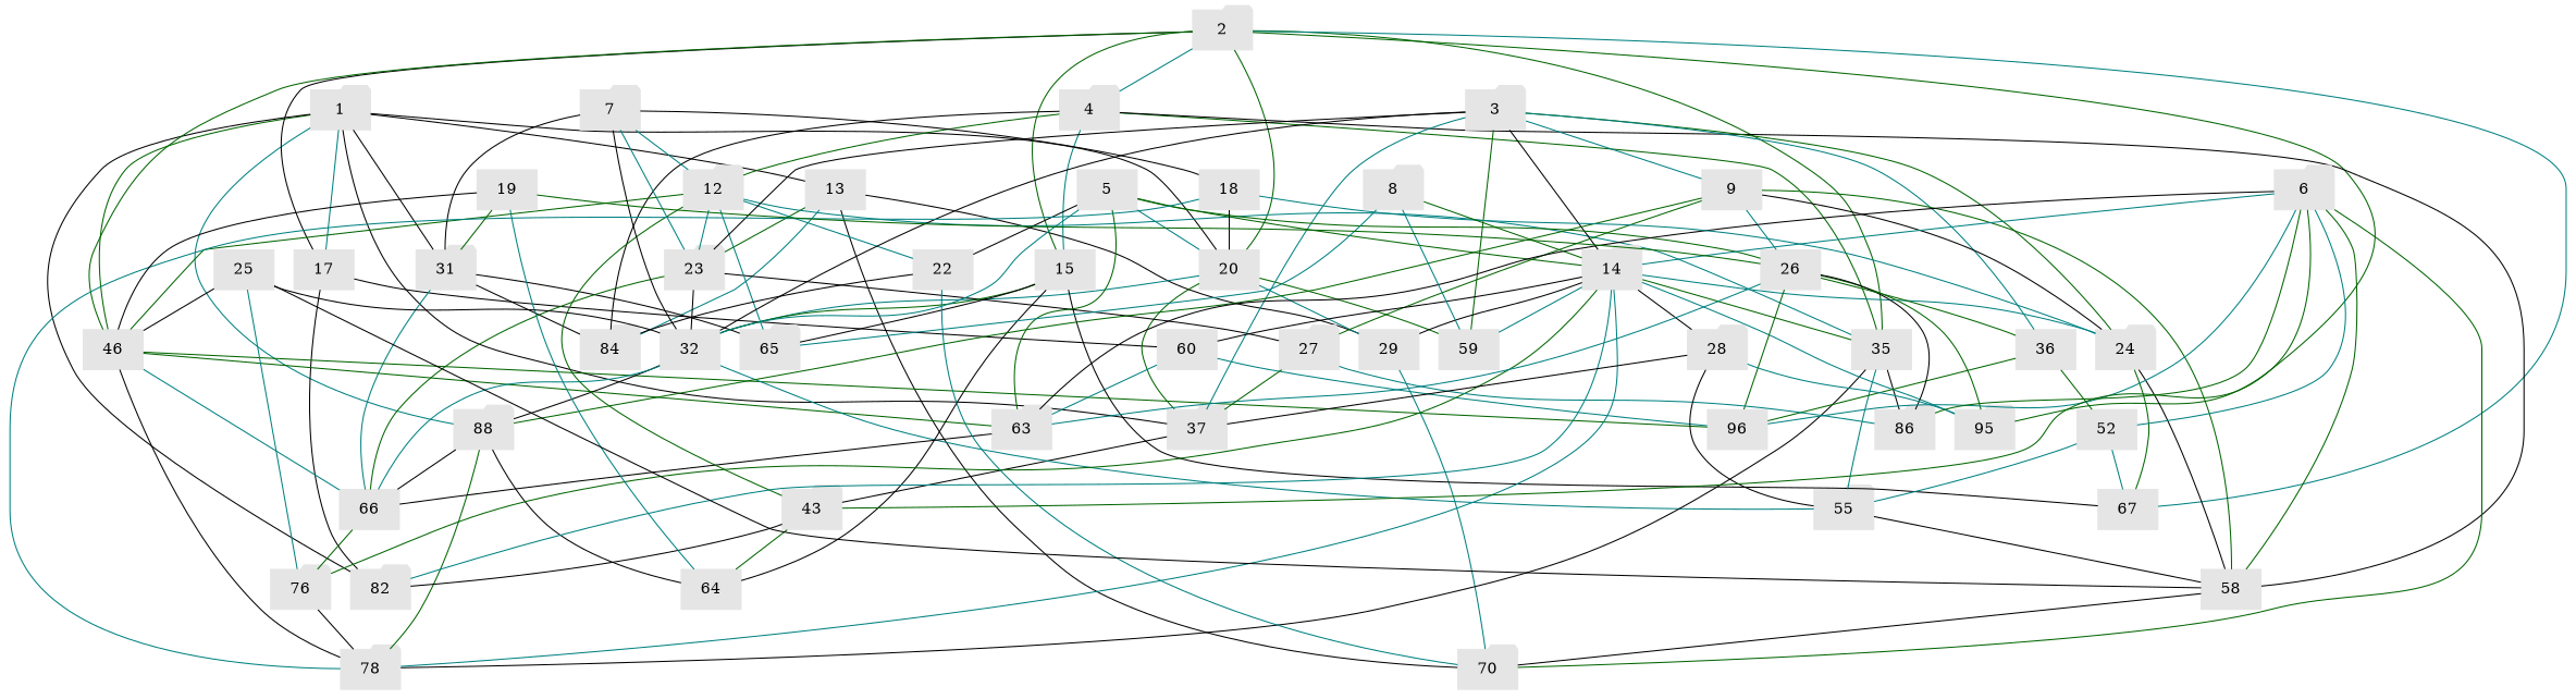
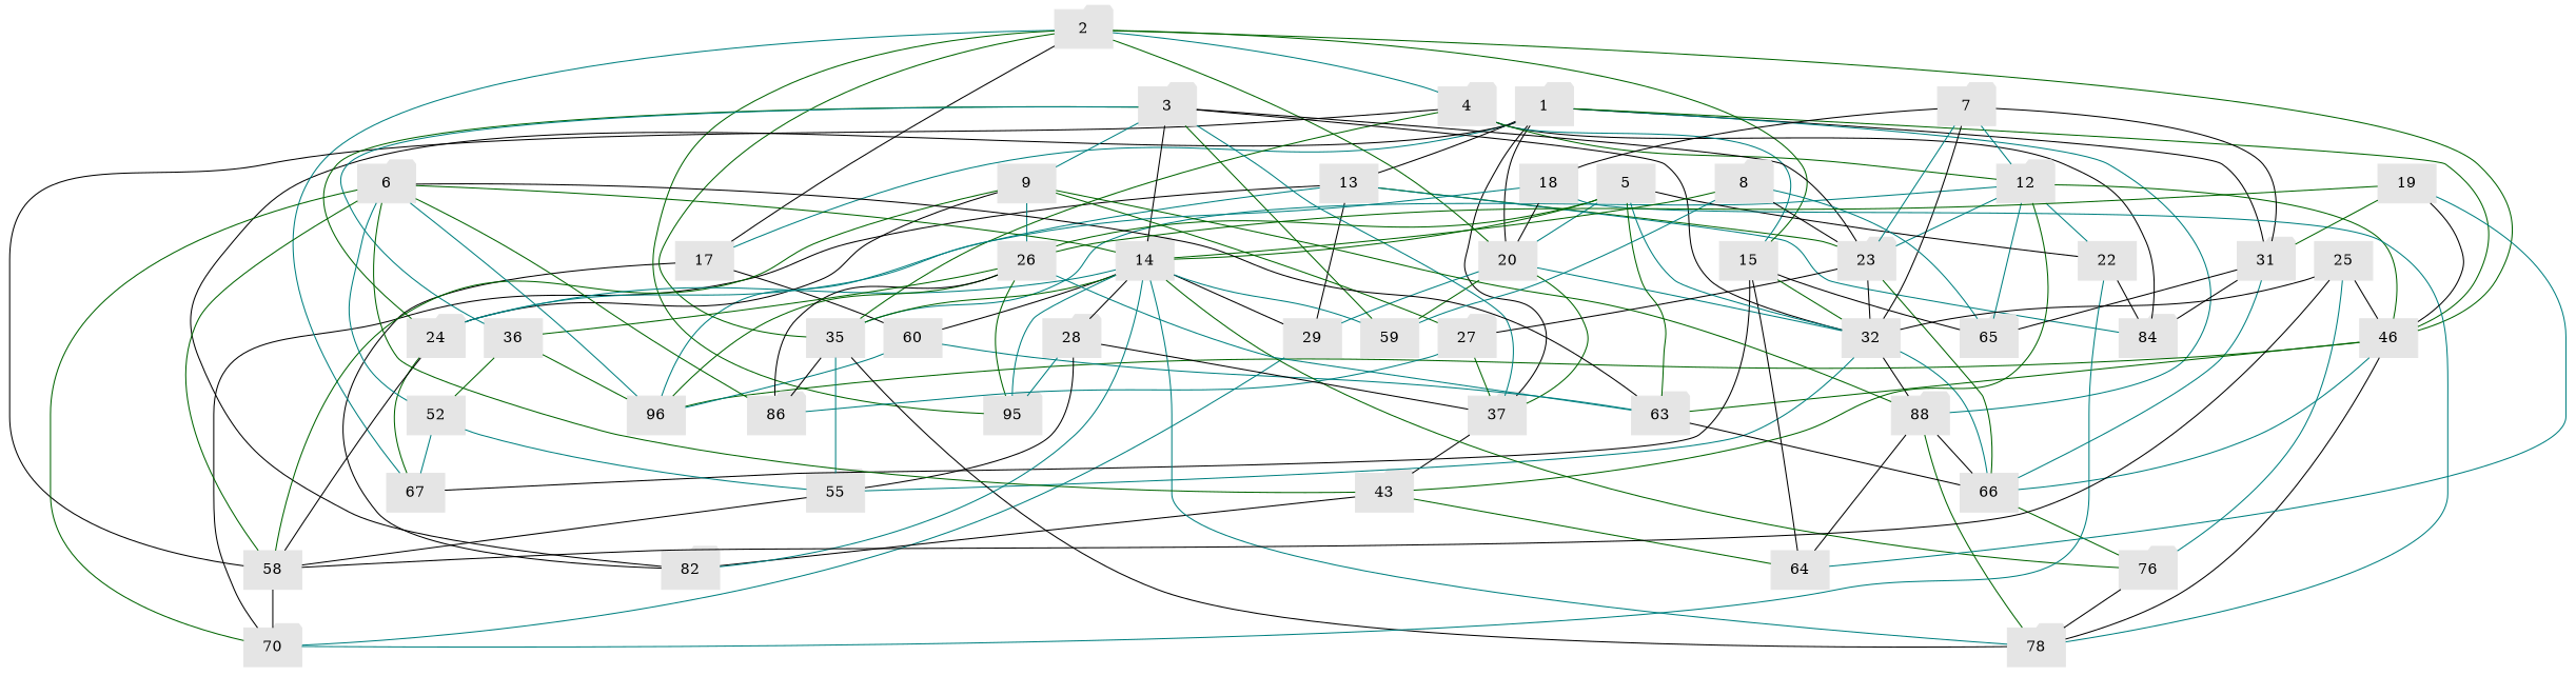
  graph {
    node [color=gray90 shape=folder style=filled]
    edge [color=black]
    1 [super="+72"]
    13 [shape=box super="+33"]
    17 [shape=box]
    20 [shape=box super="+90+49"]
    31 [super="+101"]
    37 [super="+79+92"]
    n7 [label=88 super="+69"]
    46 [shape=box super="+47"]
    82
    23 [super="+53"]
    84
    70 [super="+99"]
    96 [shape=box super="+97"]
    29 [shape=box]
    60 [shape=box]
    32 [shape=box super="+56+77"]
    59 [shape=box]
    65
    66 [shape=box super="+93+81"]
    43 [super="+75"]
    78 [super="+83"]
    64 [shape=box]
    63 [super="+89"]
    2 [super="+80+39"]
    4 [super="+48"]
    15 [shape=box super="+94"]
    35 [shape=box super="+51"]
    67 [shape=box]
    95
    12 [super="+44+61"]
    58 [shape=box super="+71+98"]
    86
    55 [super="+68"]
    3 [super="+11"]
    9 [shape=box super="+74"]
    14 [super="+45+16"]
    24 [super="+100"]
    36 [shape=box]
    26 [shape=box super="+57+40"]
    27
    28
    76
    52 [shape=box]
    22 [shape=box]
    5 [shape=box super="+34+21"]
    6 [super="+42+10"]
    7 [super="+91"]
    18 [shape=box]
    8
    19 [shape=box]
    25 [shape=box]
    1 -- 13
    1 -- 17 [color=teal]
    1 -- 20
    1 -- 31
    1 -- 37
    1 -- n7 [color=teal]
    1 -- 46 [color=darkgreen]
    1 -- 82
    13 -- 23 [color=darkgreen]
    13 -- 84 [color=teal]
    13 -- 70
+   13 -- 96 [color=teal]
    13 -- 29
    17 -- 82
    17 -- 60
    20 -- 37 [color=darkgreen]
    20 -- 29 [color=teal]
    20 -- 32 [color=teal]
    20 -- 59 [color=darkgreen]
    31 -- 84
    31 -- 65
    31 -- 66 [color=teal]
    37 -- 43
    n7 -- 66
    n7 -- 78 [color=darkgreen]
    n7 -- 64
    46 -- 96 [color=darkgreen]
    46 -- 66 [color=teal weight=2]
    46 -- 78
    46 -- 63 [color=darkgreen]
    23 -- 32
    23 -- 66 [color=darkgreen]
    23 -- 27
    29 -- 70 [color=teal]
    60 -- 96 [color=teal]
    60 -- 63 [color=teal]
    32 -- n7
    32 -- 66 [color=teal]
    32 -- 55 [color=teal]
    66 -- 76 [color=darkgreen]
    43 -- 82
    43 -- 64 [color=darkgreen]
    63 -- 66
    2 -- 17
    2 -- 20 [color=darkgreen]
    2 -- 46 [color=darkgreen]
    2 -- 4 [color=teal]
    2 -- 15 [color=darkgreen]
    2 -- 35 [color=darkgreen]
    2 -- 67 [color=teal]
    2 -- 95 [color=darkgreen]
    4 -- 84
    4 -- 15 [color=teal]
    4 -- 35 [color=darkgreen]
    4 -- 12 [color=darkgreen]
    4 -- 58
    15 -- 32 [color=darkgreen]
    15 -- 65
    15 -- 64
    15 -- 67
    35 -- 78
    35 -- 86
    35 -- 55 [color=teal weight=2]
    12 -- 46 [color=darkgreen]
    12 -- 23 [color=teal]
    12 -- 65 [color=teal]
    12 -- 43 [color=darkgreen]
    12 -- 35 [color=teal]
    12 -- 22 [color=teal]
    58 -- 70
    55 -- 58
    3 -- 37 [color=teal]
    3 -- 23
    3 -- 32
    3 -- 59 [color=darkgreen]
    3 -- 9 [color=teal]
    3 -- 14
    3 -- 24 [color=darkgreen]
    3 -- 36 [color=teal]
    9 -- n7 [color=darkgreen]
    9 -- 58 [color=darkgreen]
    9 -- 24
    9 -- 26 [color=teal]
    9 -- 27 [color=darkgreen]
    14 -- 82 [color=teal]
    14 -- 29
    14 -- 60
    14 -- 59 [color=teal]
    14 -- 78 [color=teal]
    14 -- 35 [color=darkgreen]
    14 -- 95 [color=teal]
    14 -- 24 [color=teal]
    14 -- 28
    14 -- 76 [color=darkgreen]
    24 -- 67 [color=darkgreen]
    24 -- 58
    36 -- 96 [color=darkgreen]
    36 -- 52 [color=darkgreen]
    26 -- 96 [color=darkgreen]
    26 -- 63 [color=teal]
    26 -- 95 [color=darkgreen]
    26 -- 86
    26 -- 36 [color=darkgreen]
    27 -- 37 [color=darkgreen]
    27 -- 86 [color=teal]
    28 -- 37
    28 -- 95 [color=teal]
    28 -- 55
    76 -- 78
    52 -- 67 [color=teal]
    52 -- 55 [color=teal]
    22 -- 84
    22 -- 70 [color=teal]
    5 -- 20 [color=teal]
    5 -- 32 [color=teal]
    5 -- 63 [color=darkgreen]
    5 -- 14 [color=darkgreen]
    5 -- 26 [color=darkgreen]
    5 -- 22
    6 -- 70 [color=darkgreen]
    6 -- 96 [color=teal]
    6 -- 43 [color=darkgreen weight=2]
    6 -- 63
    6 -- 58 [color=darkgreen weight=2]
    6 -- 86 [color=darkgreen]
-   6 -- 14 [color=teal]
+   6 -- 14 [color=darkgreen]
    6 -- 52 [color=teal]
    7 -- 31
    7 -- 23 [color=teal]
    7 -- 32
    7 -- 12 [color=teal]
    7 -- 18
    18 -- 20
    18 -- 78 [color=teal]
    18 -- 24 [color=teal]
+   8 -- 23
    8 -- 59 [color=teal]
    8 -- 65 [color=teal]
    8 -- 14 [color=darkgreen]
    19 -- 31 [color=darkgreen]
    19 -- 46
    19 -- 64 [color=teal]
    19 -- 26 [color=darkgreen]
    25 -- 46
    25 -- 32
    25 -- 58
    25 -- 76 [color=teal]
  }
